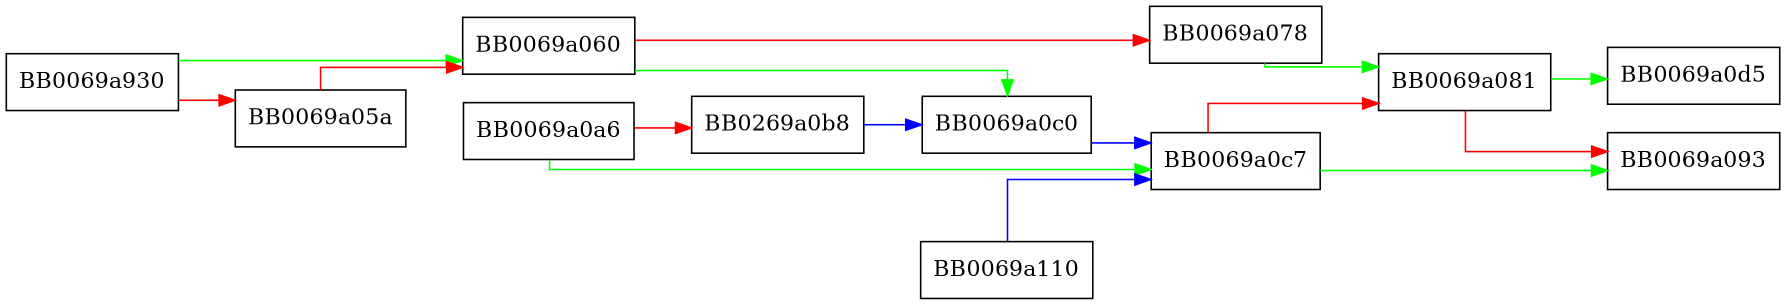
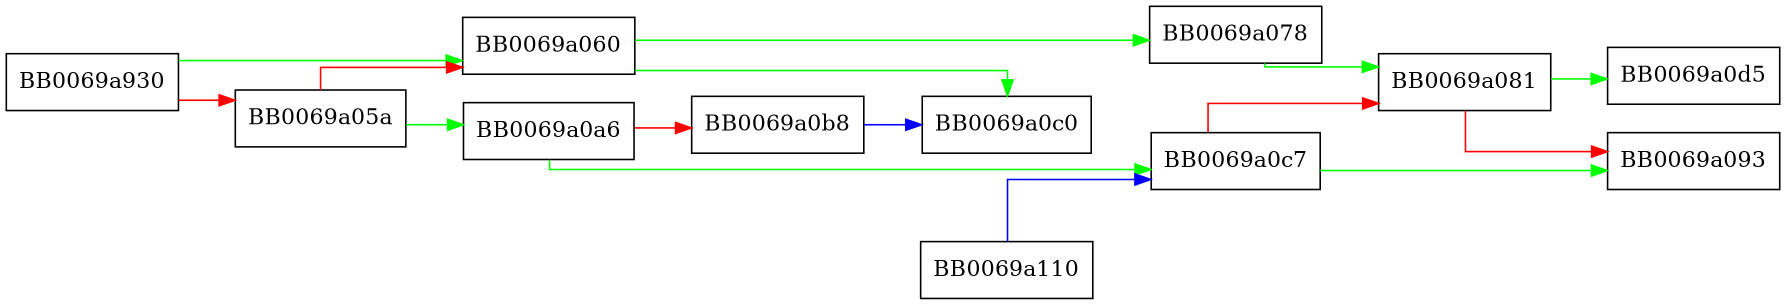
  digraph {
    rankdir=LR
    splines=ortho
    node [shape=box]
    edge [color=green]
    n1 [label=BB0069a930]
    BB0069a060
    BB0069a05a
    BB0069a0c0
    BB0069a078
    n6 [label=BB0069a0a6]
    BB0069a0c7
    BB0069a081
-   BB0069a0b8 [label=BB0269a0b8]
+   BB0069a0b8
    BB0069a093
    BB0069a110
    BB0069a0d5
    n1 -> BB0069a060
    n1 -> BB0069a05a [color=red]
    BB0069a060 -> BB0069a0c0
-   BB0069a060 -> BB0069a078 [color=red]
+   BB0069a060 -> BB0069a078
    BB0069a05a -> BB0069a060 [color=red]
-   BB0069a0c0 -> BB0069a0c7 [color=blue]
+   BB0069a05a -> n6
    BB0069a078 -> BB0069a081
    n6 -> BB0069a0c7
    n6 -> BB0069a0b8 [color=red]
    BB0069a0c7 -> BB0069a081 [color=red]
    BB0069a0c7 -> BB0069a093
    BB0069a081 -> BB0069a093 [color=red]
    BB0069a081 -> BB0069a0d5
    BB0069a0b8 -> BB0069a0c0 [color=blue]
    BB0069a110 -> BB0069a0c7 [color=blue]
  }
